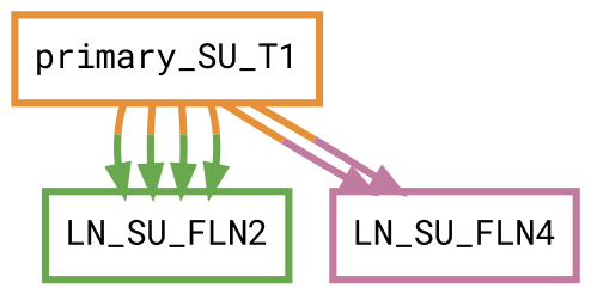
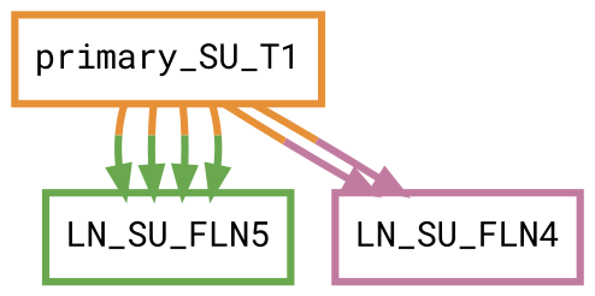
  digraph {
    fontname="Roboto Mono"
    node [fillcolor=white fontname="Roboto Mono" penwidth=3.0 shape=box]
    edge [color="#e69138ff;0.5:#6aa84fff" penwidth=3 fontname="Roboto Mono"]
-   LN_SU_FLN2 [color="#6aa84fff"]
+   LN_SU_FLN2 [color="#6aa84fff" label=LN_SU_FLN5]
    LN_SU_FLN4 [color="#c27ba0ff"]
    primary_SU_T1 [color="#e69138ff"]
    primary_SU_T1 -> LN_SU_FLN2
    primary_SU_T1 -> LN_SU_FLN2
    primary_SU_T1 -> LN_SU_FLN2
    primary_SU_T1 -> LN_SU_FLN2
    primary_SU_T1 -> LN_SU_FLN4 [color="#e69138ff;0.5:#c27ba0ff"]
    primary_SU_T1 -> LN_SU_FLN4 [color="#e69138ff;0.5:#c27ba0ff"]
  }
